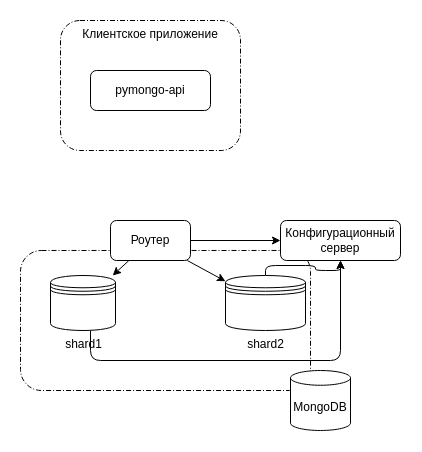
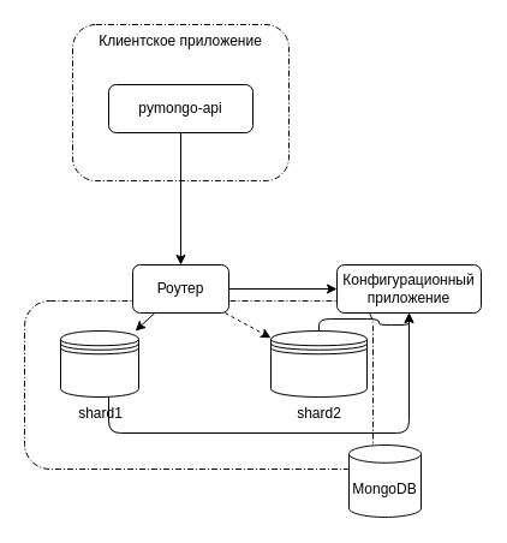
  <mxCell id="0" />
  <mxCell id="1" parent="0" />
  <mxCell id="2" value="Клиентское приложение" style="points=[[0.25,0,0],[0.5,0,0],[0.75,0,0],[1,0.25,0],[1,0.5,0],[1,0.75,0],[0.75,1,0],[0.5,1,0],[0.25,1,0],[0,0.75,0],[0,0.5,0],[0,0.25,0]];rounded=1;dashed=1;dashPattern=5 2 1 2;labelPosition=center;verticalLabelPosition=middle;align=center;verticalAlign=top;fontSize=12;html=1;whiteSpace=wrap;fillColor=none;" parent="1" vertex="1"><mxGeometry x="60" y="20" width="180" height="130" as="geometry" /></mxCell>
  <mxCell id="3" value="" style="points=[[0.25,0,0],[0.5,0,0],[0.75,0,0],[1,0.25,0],[1,0.5,0],[1,0.75,0],[0.75,1,0],[0.5,1,0],[0.25,1,0],[0,0.75,0],[0,0.5,0],[0,0.25,0]];rounded=1;dashed=1;dashPattern=5 2 1 2;labelPosition=center;verticalLabelPosition=middle;align=center;verticalAlign=middle;fontSize=8;html=1;whiteSpace=wrap;" parent="1" vertex="1"><mxGeometry x="20" y="250" width="290" height="140" as="geometry" /></mxCell>
+ <mxCell id="4" style="edgeStyle=none;html=1;" parent="1" source="5" target="14" edge="1"><mxGeometry relative="1" as="geometry" /></mxCell>
  <mxCell id="5" value="pymongo-api" style="rounded=1;whiteSpace=wrap;html=1;" parent="1" vertex="1"><mxGeometry x="90" y="70" width="120" height="40" as="geometry" /></mxCell>
- <mxCell id="6" value="Конфигурационный сервер" style="rounded=1;whiteSpace=wrap;html=1;" parent="1" vertex="1"><mxGeometry x="280" y="220" width="120" height="40" as="geometry" /></mxCell>
+ <mxCell id="6" value="Конфигурационный приложение" style="rounded=1;whiteSpace=wrap;html=1;" parent="1" vertex="1"><mxGeometry x="280" y="220" width="120" height="40" as="geometry" /></mxCell>
  <mxCell id="7" value="MongoDB" style="shape=cylinder3;whiteSpace=wrap;html=1;boundedLbl=1;backgroundOutline=1;size=7.379;" parent="1" vertex="1"><mxGeometry x="290" y="370" width="60" height="60" as="geometry" /></mxCell>
  <mxCell id="8" style="edgeStyle=orthogonalEdgeStyle;html=1;" parent="1" source="9" target="6" edge="1"><mxGeometry relative="1" as="geometry"><Array as="points"><mxPoint x="90" y="360" /><mxPoint x="340" y="360" /></Array></mxGeometry></mxCell>
  <mxCell id="9" value="shard1" style="shape=datastore;html=1;labelPosition=center;verticalLabelPosition=bottom;align=center;verticalAlign=top;" parent="1" vertex="1"><mxGeometry x="50" y="275" width="65" height="55" as="geometry" /></mxCell>
  <mxCell id="10" style="edgeStyle=orthogonalEdgeStyle;html=1;entryX=0.5;entryY=1;entryDx=0;entryDy=0;" parent="1" source="11" target="6" edge="1"><mxGeometry relative="1" as="geometry" /></mxCell>
  <mxCell id="11" value="shard2" style="shape=datastore;html=1;labelPosition=center;verticalLabelPosition=bottom;align=center;verticalAlign=top;" parent="1" vertex="1"><mxGeometry x="225" y="275" width="80" height="55" as="geometry" /></mxCell>
  <mxCell id="12" style="edgeStyle=none;html=1;" parent="1" source="14" target="9" edge="1"><mxGeometry relative="1" as="geometry"><mxPoint x="90" y="260" as="sourcePoint" /></mxGeometry></mxCell>
  <mxCell id="13" style="edgeStyle=none;html=1;" parent="1" source="14" target="6" edge="1"><mxGeometry relative="1" as="geometry" /></mxCell>
  <mxCell id="14" value="Роутер" style="rounded=1;whiteSpace=wrap;html=1;" parent="1" vertex="1"><mxGeometry x="110" y="220" width="80" height="40" as="geometry" /></mxCell>
- <mxCell id="15" style="edgeStyle=none;html=1;" parent="1" source="14" target="11" edge="1"><mxGeometry relative="1" as="geometry" /></mxCell>
+ <mxCell id="15" style="edgeStyle=none;html=1;dashed=1;" parent="1" source="14" target="11" edge="1"><mxGeometry relative="1" as="geometry" /></mxCell>
